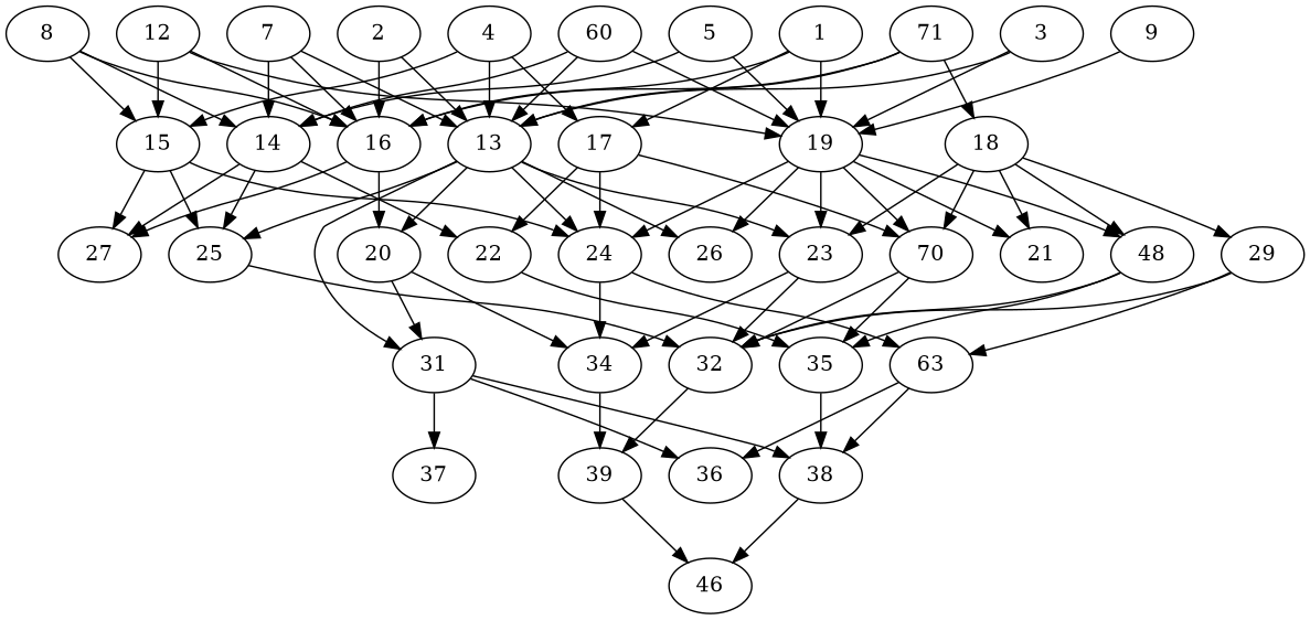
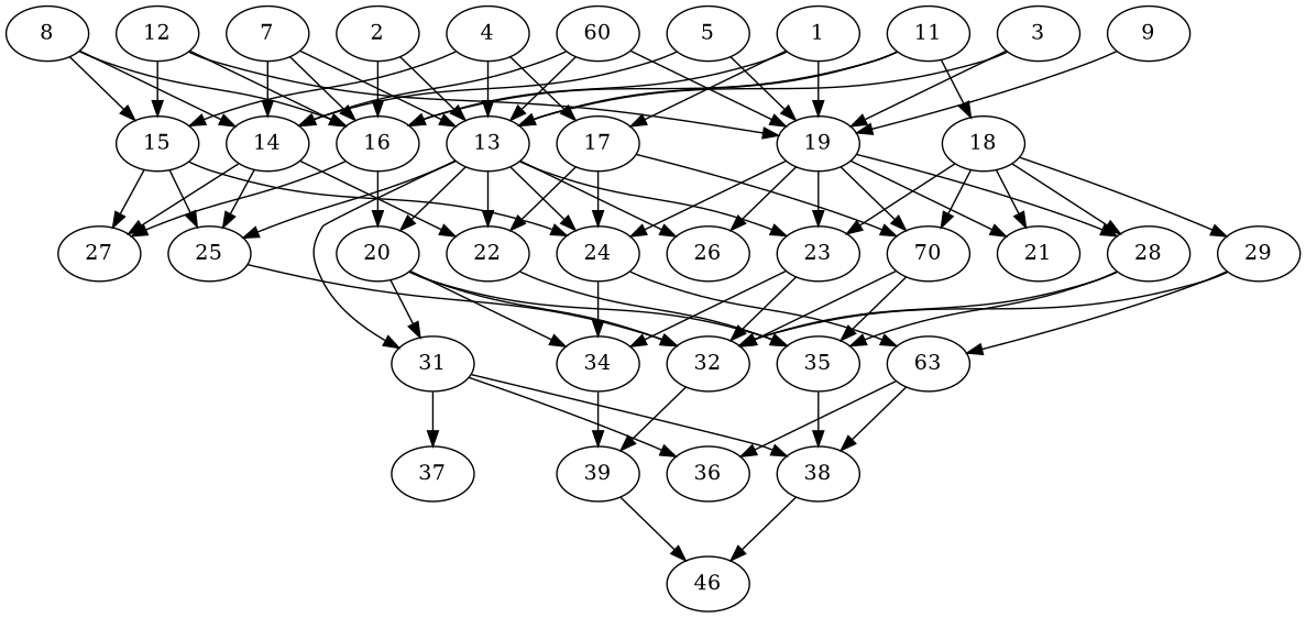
  digraph {
    node [alpha=0.06]
    1 [alpha=0.16 expect_size=21681152]
    16 [alpha=0.00 expect_size=42237952]
    17 [expect_size=43510784]
    19 [alpha=0.05 expect_size=45485056]
    20 [alpha=0.17 expect_size=17195008]
    27 [alpha=0.12 expect_size=10031104]
    22 [alpha=0.15 expect_size=21933056]
    24 [alpha=0.19 expect_size=9661440]
    n9 [alpha=0.14 expect_size=28484608 label=70]
    23 [alpha=0.01 expect_size=47780864]
    26 [alpha=0.10 expect_size=9448448]
    21 [alpha=0.15 expect_size=37112832]
-   28 [alpha=0.02 expect_size=23857152 label=48]
+   28 [alpha=0.02 expect_size=23857152]
    31 [alpha=0.15 expect_size=20367360]
    32 [alpha=0.17 expect_size=8326144]
    34 [alpha=0.19 expect_size=47858688]
    35 [alpha=0.07 expect_size=45656064]
    n18 [alpha=0.05 expect_size=44846080 label=63]
    2 [alpha=0.03 expect_size=10544128]
    13 [alpha=0.04 expect_size=16018432]
    25 [alpha=0.18 expect_size=22923264]
    3 [alpha=0.03 expect_size=17544192]
    4 [expect_size=33534976]
    15 [alpha=0.14 expect_size=37419008]
    5 [alpha=0.02 expect_size=7626752]
    14 [expect_size=22938624]
    18 [alpha=0.17 expect_size=39951360]
    29 [alpha=0.17 expect_size=16236544]
    7 [alpha=0.18 expect_size=29679616]
    8 [alpha=0.02 expect_size=21499904]
    9 [alpha=0.08 expect_size=19108864]
    n32 [alpha=0.08 expect_size=8469504 label=60]
-   11 [alpha=0.14 expect_size=16532480 label=71]
+   11 [alpha=0.14 expect_size=16532480]
    12 [alpha=0.11 expect_size=7901184]
    36 [alpha=0.11 expect_size=40623104]
    37 [alpha=0.11 expect_size=16937984]
    38 [expect_size=46223360]
    39 [alpha=0.18 expect_size=50365440]
    n39 [alpha=0.15 expect_size=43231232 label=46]
    1 -> 16
    1 -> 17
    1 -> 19
    16 -> 20
    16 -> 27
    17 -> 22
    17 -> 24
    17 -> n9
    19 -> 24
    19 -> n9
    19 -> 23
    19 -> 26
    19 -> 21
    19 -> 28
    20 -> 31
+   20 -> 32
    20 -> 34
+   20 -> 35
    22 -> 35
    24 -> 34
    24 -> n18
    n9 -> 32
    n9 -> 35
    23 -> 32
    23 -> 34
    28 -> 32
    28 -> 35
    31 -> 36
    31 -> 37
    31 -> 38
    32 -> 39
    34 -> 39
    35 -> 38
    n18 -> 36
    n18 -> 38
    2 -> 16
    2 -> 13
    13 -> 20
+   13 -> 22
    13 -> 24
    13 -> 23
    13 -> 26
    13 -> 31
    13 -> 25
    25 -> 32
    3 -> 19
    3 -> 13
    4 -> 17
    4 -> 13
    4 -> 15
    15 -> 27
    15 -> 24
    15 -> 25
    5 -> 19
    5 -> 14
    14 -> 27
    14 -> 22
    14 -> 25
    18 -> n9
    18 -> 23
    18 -> 21
    18 -> 28
    18 -> 29
    29 -> 32
    29 -> n18
    7 -> 16
    7 -> 13
    7 -> 14
    8 -> 16
    8 -> 15
    8 -> 14
    9 -> 19
    n32 -> 19
    n32 -> 13
    n32 -> 14
    11 -> 16
    11 -> 13
    11 -> 18
    12 -> 16
    12 -> 19
    12 -> 15
    38 -> n39
    39 -> n39
  }
